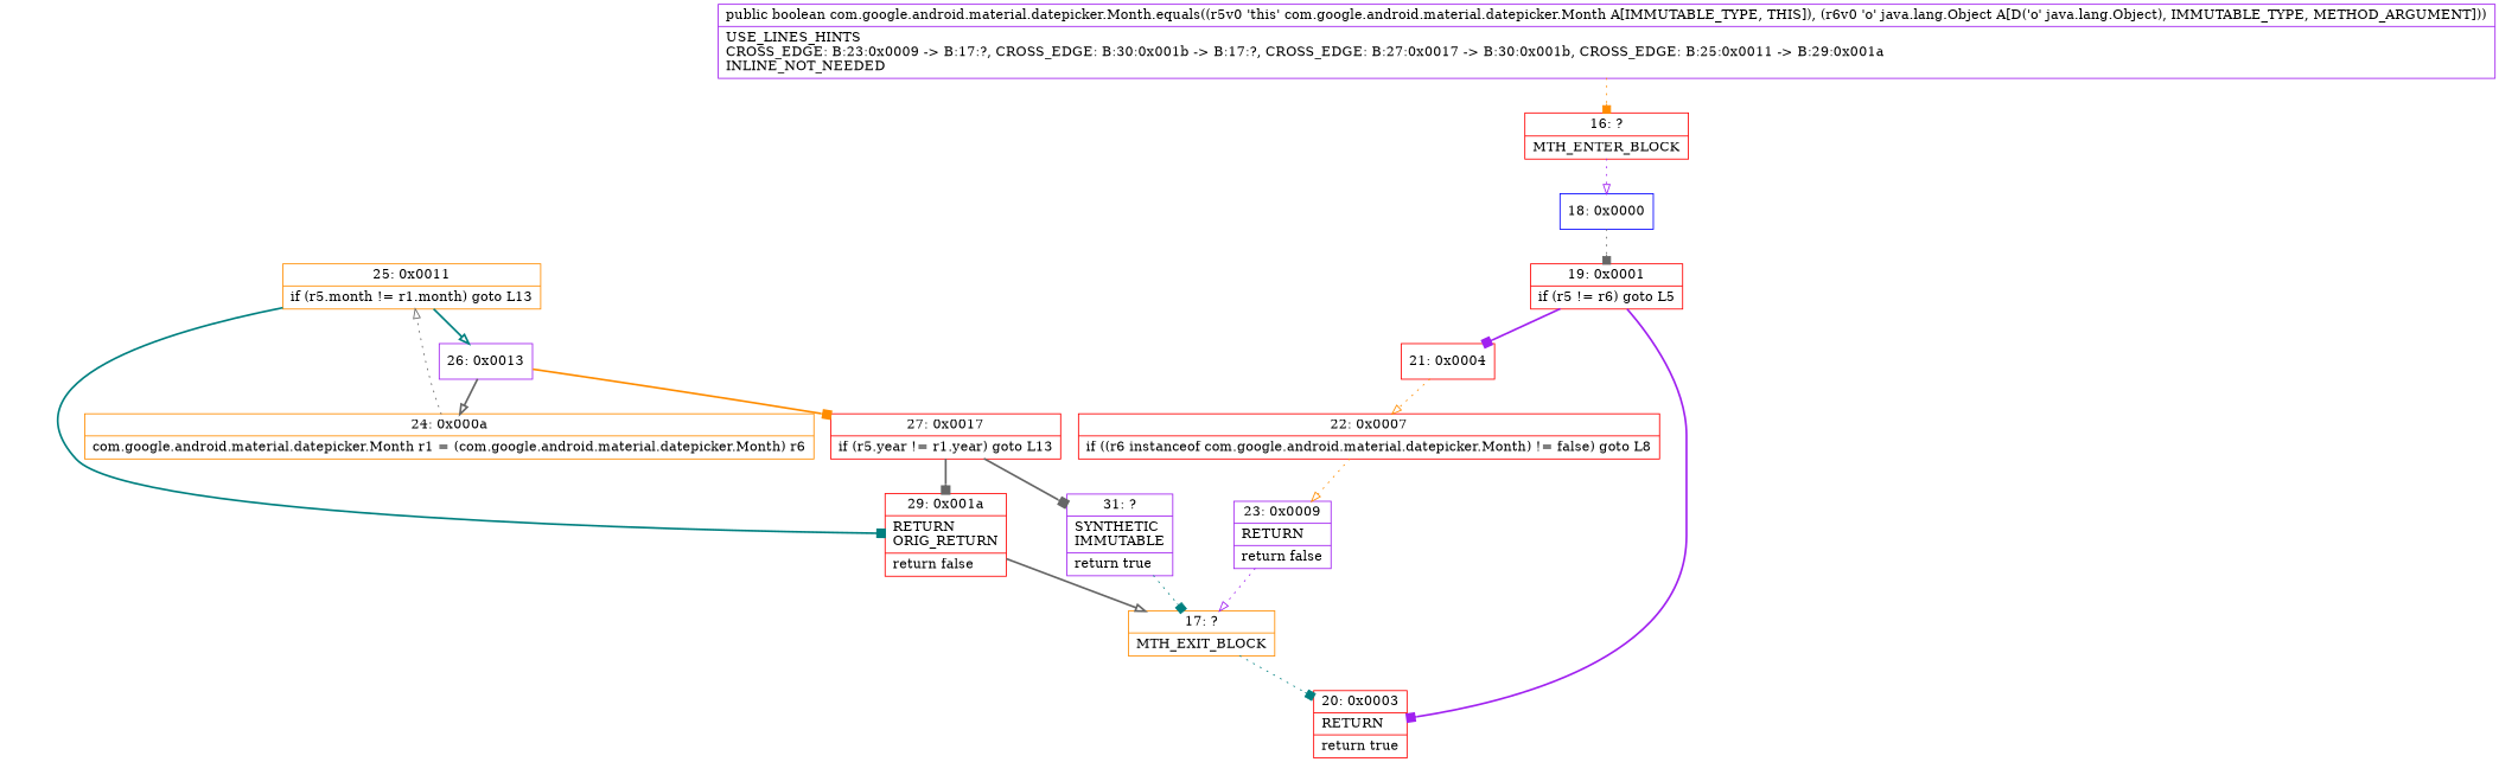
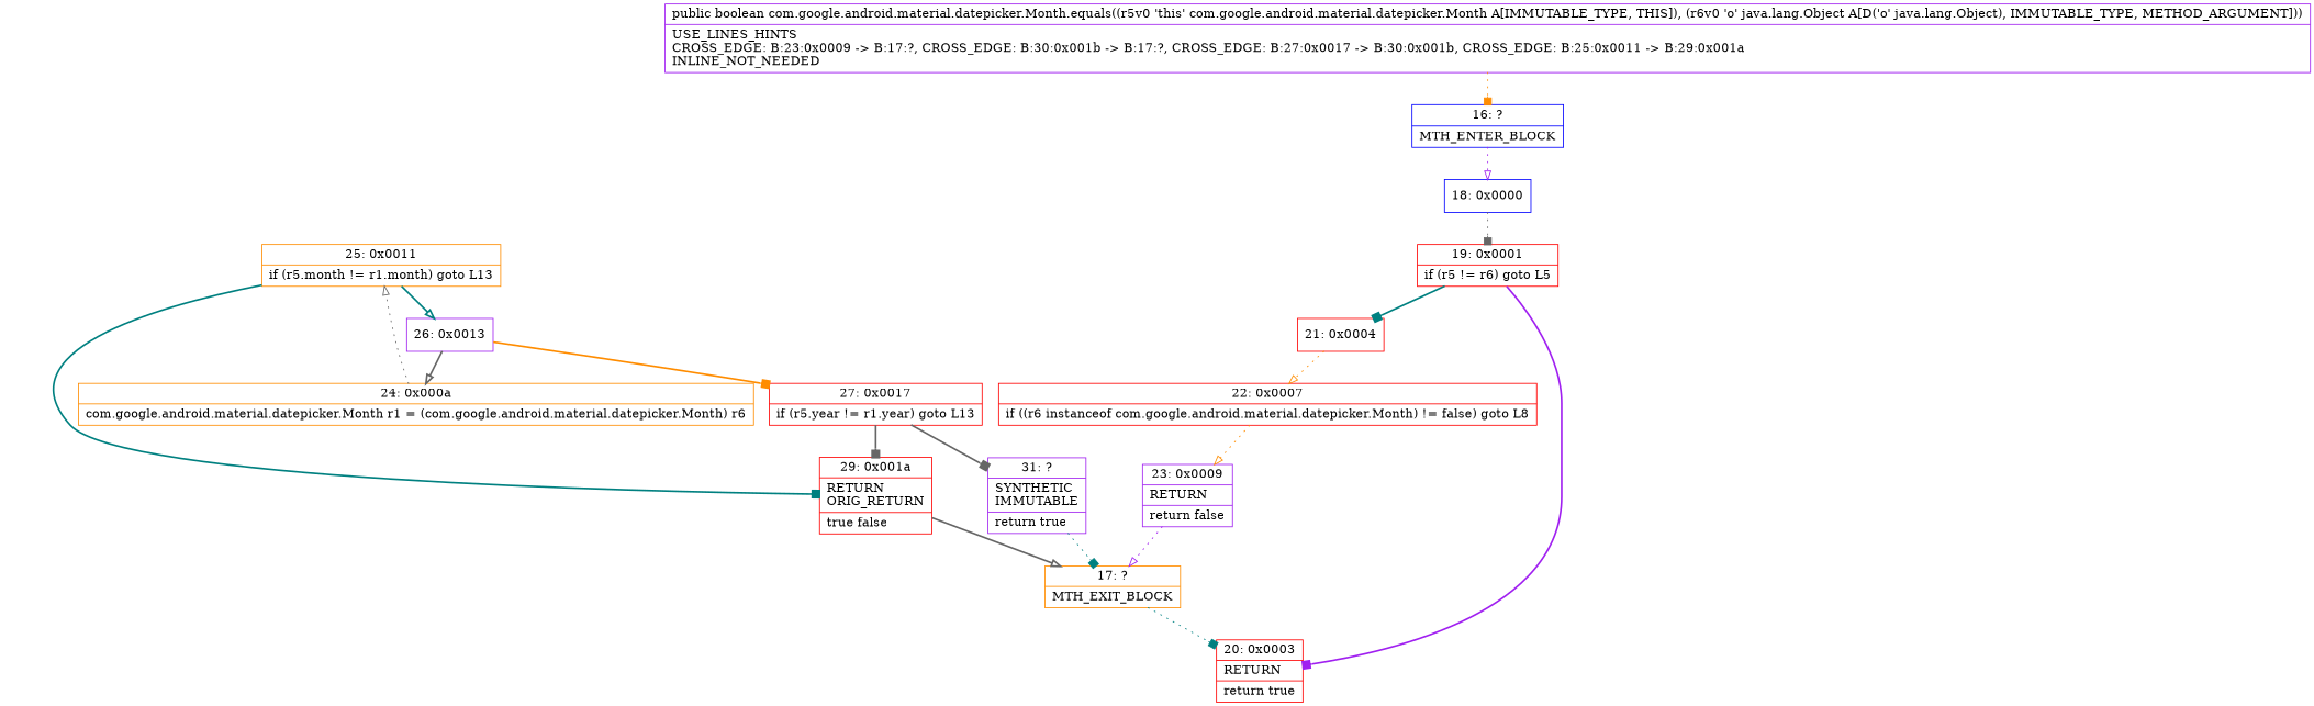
  digraph {
    node [color=red shape=record]
    edge [arrowhead=box color=gray40 style=dotted]
-   n1 [label="{16\:\ ?|MTH_ENTER_BLOCK\l}"]
+   n1 [color=blue label="{16\:\ ?|MTH_ENTER_BLOCK\l}"]
    n2 [color=blue label="{18\:\ 0x0000}"]
    n3 [label="{19\:\ 0x0001|if (r5 != r6) goto L5\l}"]
    n4 [label="{20\:\ 0x0003|RETURN\l|return true\l}"]
    n5 [label="{21\:\ 0x0004}"]
    n6 [label="{22\:\ 0x0007|if ((r6 instanceof com.google.android.material.datepicker.Month) != false) goto L8\l}"]
    n7 [color=darkorange label="{17\:\ ?|MTH_EXIT_BLOCK\l}"]
    n8 [color=purple label="{23\:\ 0x0009|RETURN\l|return false\l}"]
    n9 [color=darkorange label="{24\:\ 0x000a|com.google.android.material.datepicker.Month r1 = (com.google.android.material.datepicker.Month) r6\l}"]
    n10 [color=darkorange label="{25\:\ 0x0011|if (r5.month != r1.month) goto L13\l}"]
    n11 [color=purple label="{26\:\ 0x0013}"]
-   n12 [label="{29\:\ 0x001a|RETURN\lORIG_RETURN\l|return false\l}"]
+   n12 [label="{29\:\ 0x001a|RETURN\lORIG_RETURN\l|true false\l}"]
    n13 [label="{27\:\ 0x0017|if (r5.year != r1.year) goto L13\l}"]
    n14 [color=purple label="{31\:\ ?|SYNTHETIC\lIMMUTABLE\l|return true\l}"]
    n15 [color=purple label="{public boolean com.google.android.material.datepicker.Month.equals((r5v0 'this' com.google.android.material.datepicker.Month A[IMMUTABLE_TYPE, THIS]), (r6v0 'o' java.lang.Object A[D('o' java.lang.Object), IMMUTABLE_TYPE, METHOD_ARGUMENT]))  | USE_LINES_HINTS\lCROSS_EDGE: B:23:0x0009 \-\> B:17:?, CROSS_EDGE: B:30:0x001b \-\> B:17:?, CROSS_EDGE: B:27:0x0017 \-\> B:30:0x001b, CROSS_EDGE: B:25:0x0011 \-\> B:29:0x001a\lINLINE_NOT_NEEDED\l}"]
    n1 -> n2 [arrowhead=onormal color=purple]
    n2 -> n3
    n3 -> n4 [color=purple style=bold]
-   n3 -> n5 [color=purple style=bold]
+   n3 -> n5 [color=teal style=bold]
    n5 -> n6 [arrowhead=onormal color=darkorange]
    n6 -> n8 [arrowhead=onormal color=darkorange]
    n7 -> n4 [color=teal]
    n8 -> n7 [arrowhead=onormal color=purple]
    n9 -> n10 [arrowhead=onormal]
    n10 -> n11 [arrowhead=onormal color=teal style=bold]
    n10 -> n12 [color=teal style=bold]
    n11 -> n9 [arrowhead=onormal style=bold]
    n11 -> n13 [color=darkorange style=bold]
    n12 -> n7 [arrowhead=onormal style=bold]
    n13 -> n12 [style=bold]
    n13 -> n14 [style=bold]
    n14 -> n7 [color=teal]
    n15 -> n1 [color=darkorange]
  }
